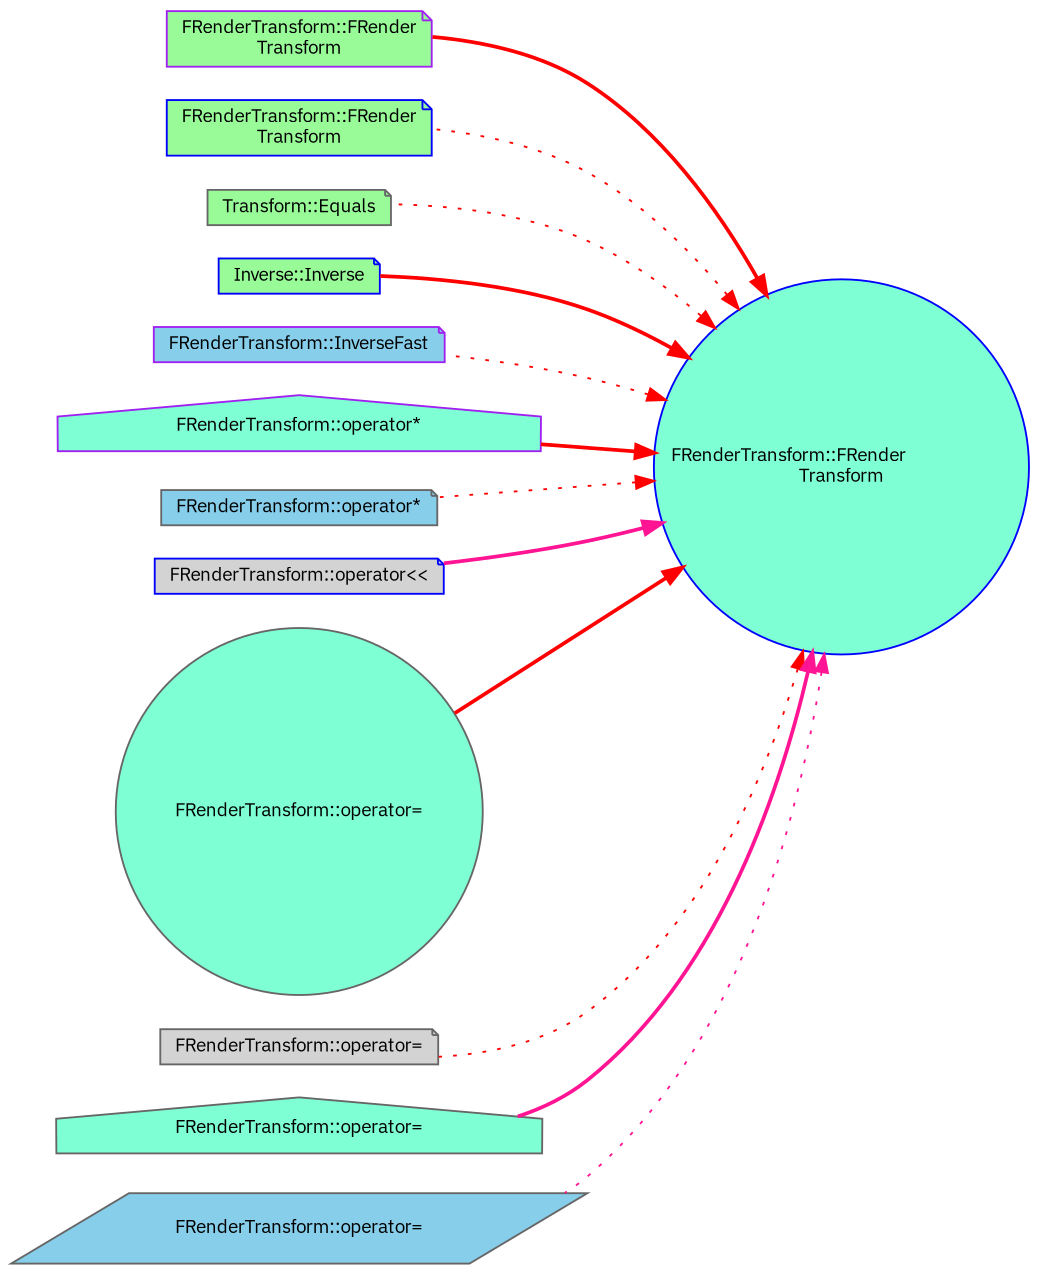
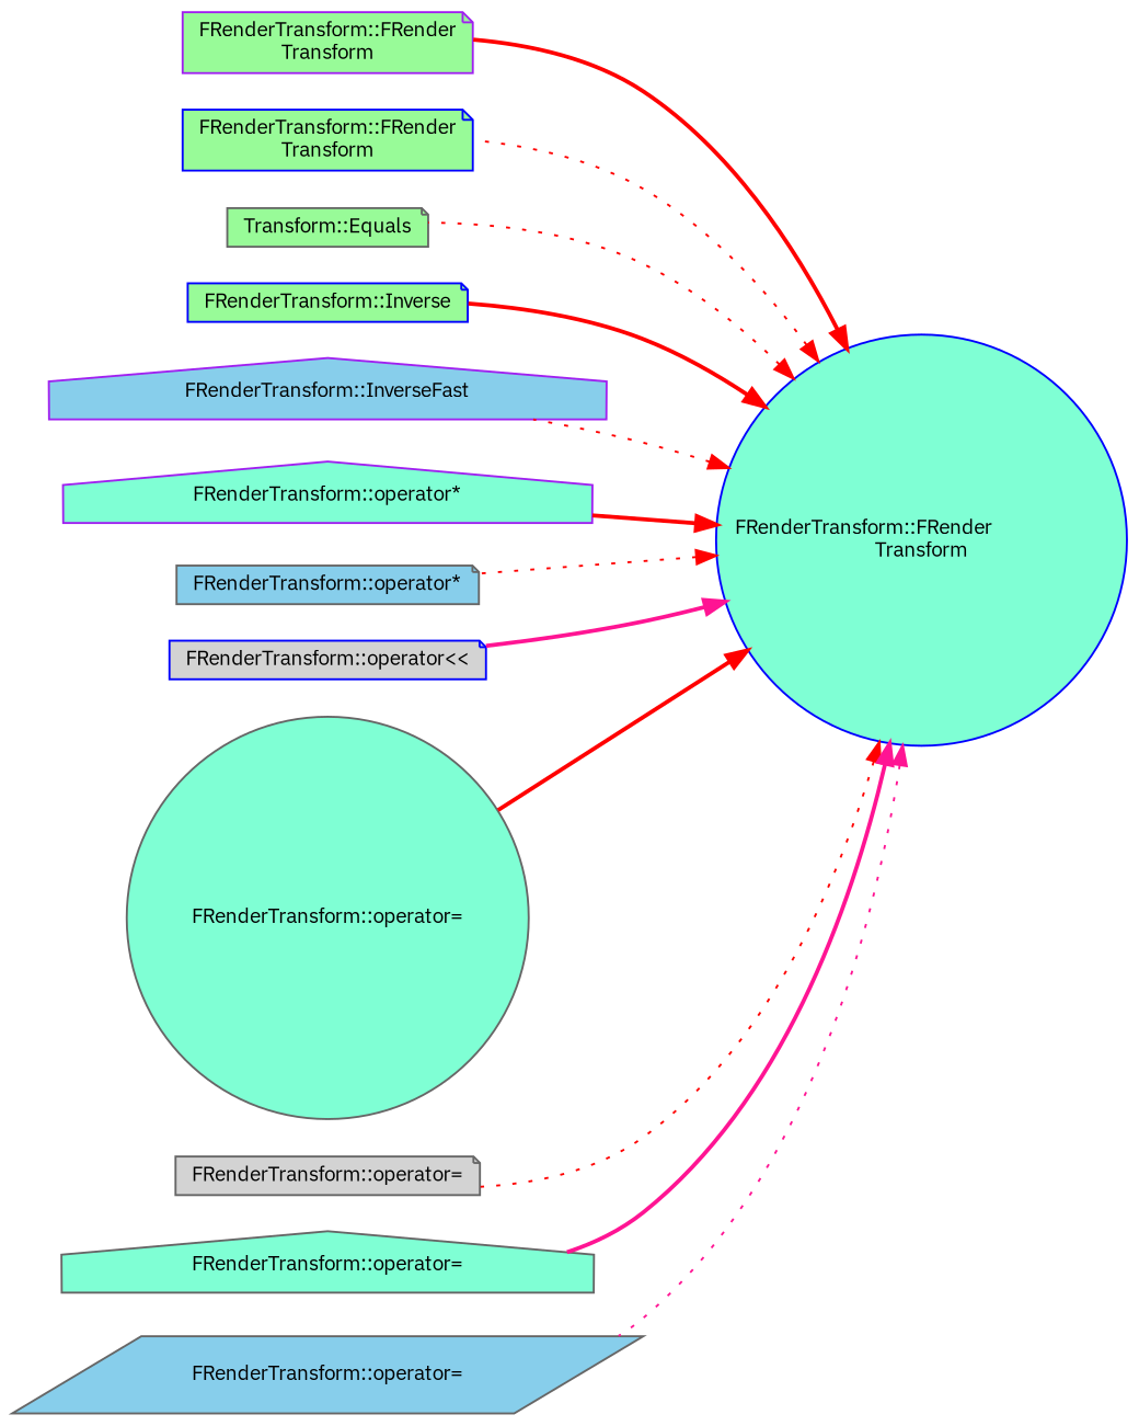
  digraph {
    fontname="IBM Plex Sans"
    rankdir=RL
    node [color=gray40 fillcolor=aquamarine fontname="IBM Plex Sans" fontsize=10 shape=note style=filled]
    edge [color=red dir=back fontname="IBM Plex Sans" fontsize=10 labelfontname=Helvetica labelfontsize=10 style=bold]
    n1 [color=blue fontcolor=black height=0.2 label="FRenderTransform::FRender\lTransform" shape=circle width=0.4]
    n2 [color=purple fillcolor=palegreen height=0.2 label="FRenderTransform::FRender\lTransform" width=0.4]
    n3 [color=blue fillcolor=palegreen height=0.2 label="FRenderTransform::FRender\lTransform" width=0.4]
    n4 [fillcolor=palegreen height=0.2 label="Transform::Equals" width=0.4]
-   n5 [color=blue fillcolor=palegreen height=0.2 label="Inverse::Inverse" width=0.4]
-   n6 [color=purple fillcolor=skyblue height=0.2 label="FRenderTransform::InverseFast" width=0.4]
+   n5 [color=blue fillcolor=palegreen height=0.2 label="FRenderTransform::Inverse" width=0.4]
+   n6 [color=purple fillcolor=skyblue height=0.2 label="FRenderTransform::InverseFast" shape=house width=0.4]
    n7 [color=purple height=0.2 label="FRenderTransform::operator*" shape=house width=0.4]
    n8 [fillcolor=skyblue height=0.2 label="FRenderTransform::operator*" width=0.4]
    n9 [color=blue fillcolor=lightgrey height=0.2 label="FRenderTransform::operator\<\<" width=0.4]
    n10 [height=0.2 label="FRenderTransform::operator=" shape=circle width=0.4]
    n11 [fillcolor=lightgrey height=0.2 label="FRenderTransform::operator=" width=0.4]
    n12 [height=0.2 label="FRenderTransform::operator=" shape=house width=0.4]
    n13 [fillcolor=skyblue height=0.2 label="FRenderTransform::operator=" shape=parallelogram width=0.4]
    n1 -> n2
    n1 -> n3 [style=dotted]
    n1 -> n4 [style=dotted]
    n1 -> n5
    n1 -> n6 [style=dotted]
    n1 -> n7
    n1 -> n8 [style=dotted]
    n1 -> n9 [color=deeppink]
    n1 -> n10
    n1 -> n11 [style=dotted]
    n1 -> n12 [color=deeppink]
    n1 -> n13 [color=deeppink style=dotted]
  }
